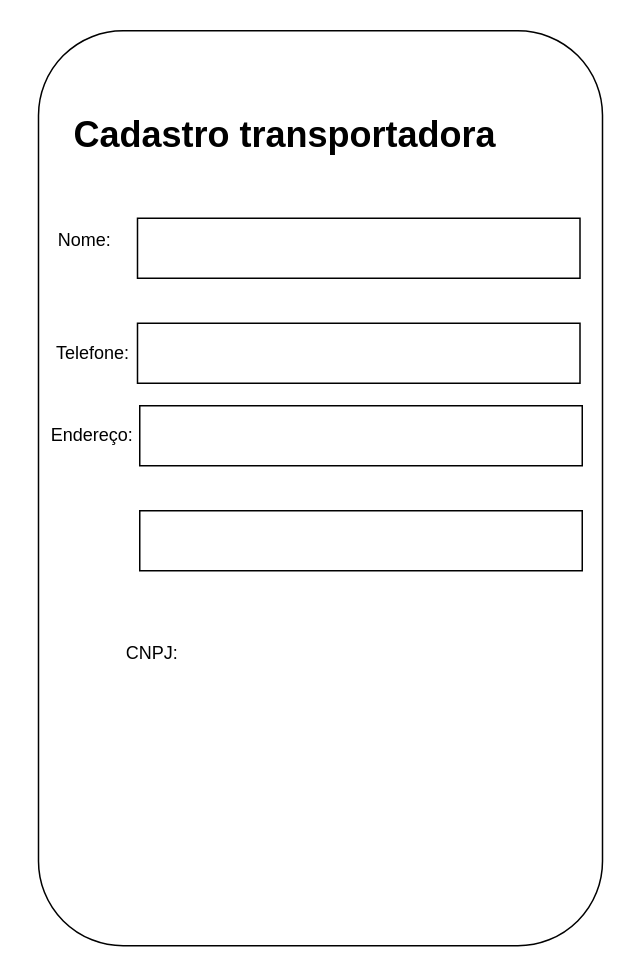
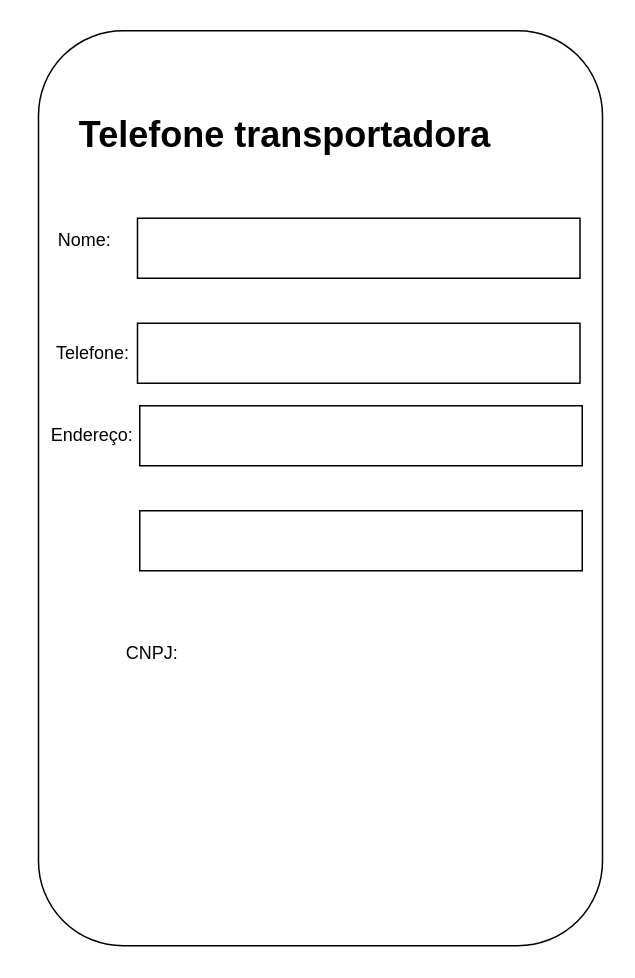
  <mxCell id="0" />
  <mxCell id="1" parent="0" />
  <mxCell id="2" value="" style="rounded=1;whiteSpace=wrap;html=1;direction=south;" parent="1" vertex="1"><mxGeometry x="25" y="20" width="376" height="610" as="geometry" /></mxCell>
- <mxCell id="3" value="Cadastro transportadora" style="text;html=1;fontSize=24;fontStyle=1;verticalAlign=middle;align=center;" parent="1" vertex="1"><mxGeometry x="41" y="70" width="296" height="40" as="geometry" /></mxCell>
+ <mxCell id="3" value="Telefone transportadora" style="text;html=1;fontSize=24;fontStyle=1;verticalAlign=middle;align=center;" parent="1" vertex="1"><mxGeometry x="41" y="70" width="296" height="40" as="geometry" /></mxCell>
  <mxCell id="4" value="Nome:" style="text;html=1;strokeColor=none;fillColor=none;align=center;verticalAlign=middle;whiteSpace=wrap;overflow=hidden;" parent="1" vertex="1"><mxGeometry x="31" y="145" width="50" height="30" as="geometry" /></mxCell>
  <mxCell id="5" value="" style="rounded=0;whiteSpace=wrap;html=1;" parent="1" vertex="1"><mxGeometry x="91" y="145" width="295" height="40" as="geometry" /></mxCell>
  <mxCell id="6" value="Telefone:" style="text;html=1;strokeColor=none;fillColor=none;align=center;verticalAlign=middle;whiteSpace=wrap;overflow=hidden;" parent="1" vertex="1"><mxGeometry x="30" y="220" width="62.5" height="30" as="geometry" /></mxCell>
  <mxCell id="7" value="" style="rounded=0;whiteSpace=wrap;html=1;" parent="1" vertex="1"><mxGeometry x="91" y="215" width="295" height="40" as="geometry" /></mxCell>
  <mxCell id="8" value="" style="rounded=0;whiteSpace=wrap;html=1;" parent="1" vertex="1"><mxGeometry x="92.5" y="270" width="295" height="40" as="geometry" /></mxCell>
  <mxCell id="9" value="Endereço:" style="text;html=1;strokeColor=none;fillColor=none;align=center;verticalAlign=middle;whiteSpace=wrap;overflow=hidden;" parent="1" vertex="1"><mxGeometry x="20.88" y="280" width="80" height="20" as="geometry" /></mxCell>
  <mxCell id="10" value="" style="rounded=0;whiteSpace=wrap;html=1;" parent="1" vertex="1"><mxGeometry x="92.5" y="340" width="295" height="40" as="geometry" /></mxCell>
  <mxCell id="11" value="CNPJ:" style="text;html=1;strokeColor=none;fillColor=none;align=center;verticalAlign=middle;whiteSpace=wrap;overflow=hidden;" parent="1" vertex="1"><mxGeometry x="81" y="425" width="39.75" height="20" as="geometry" /></mxCell>
